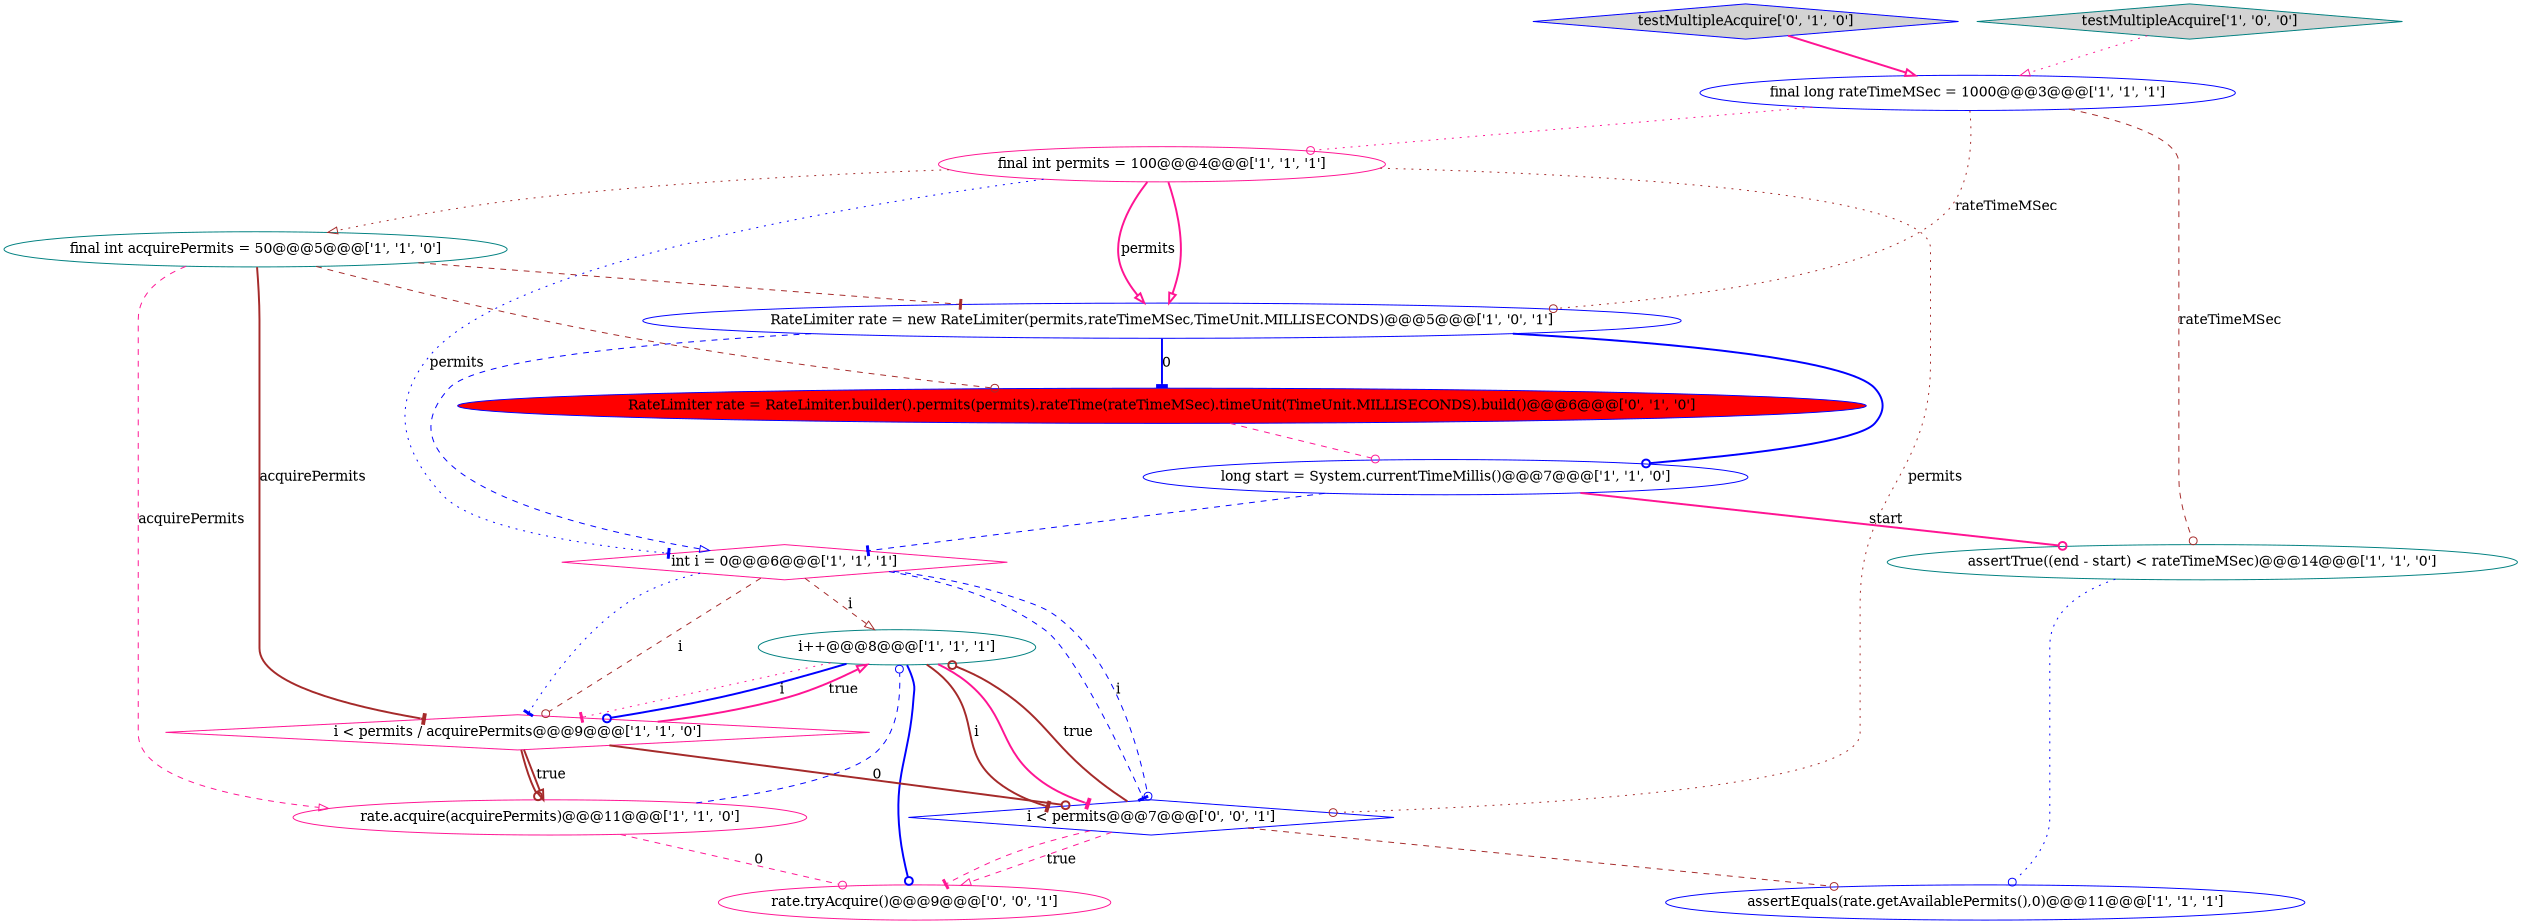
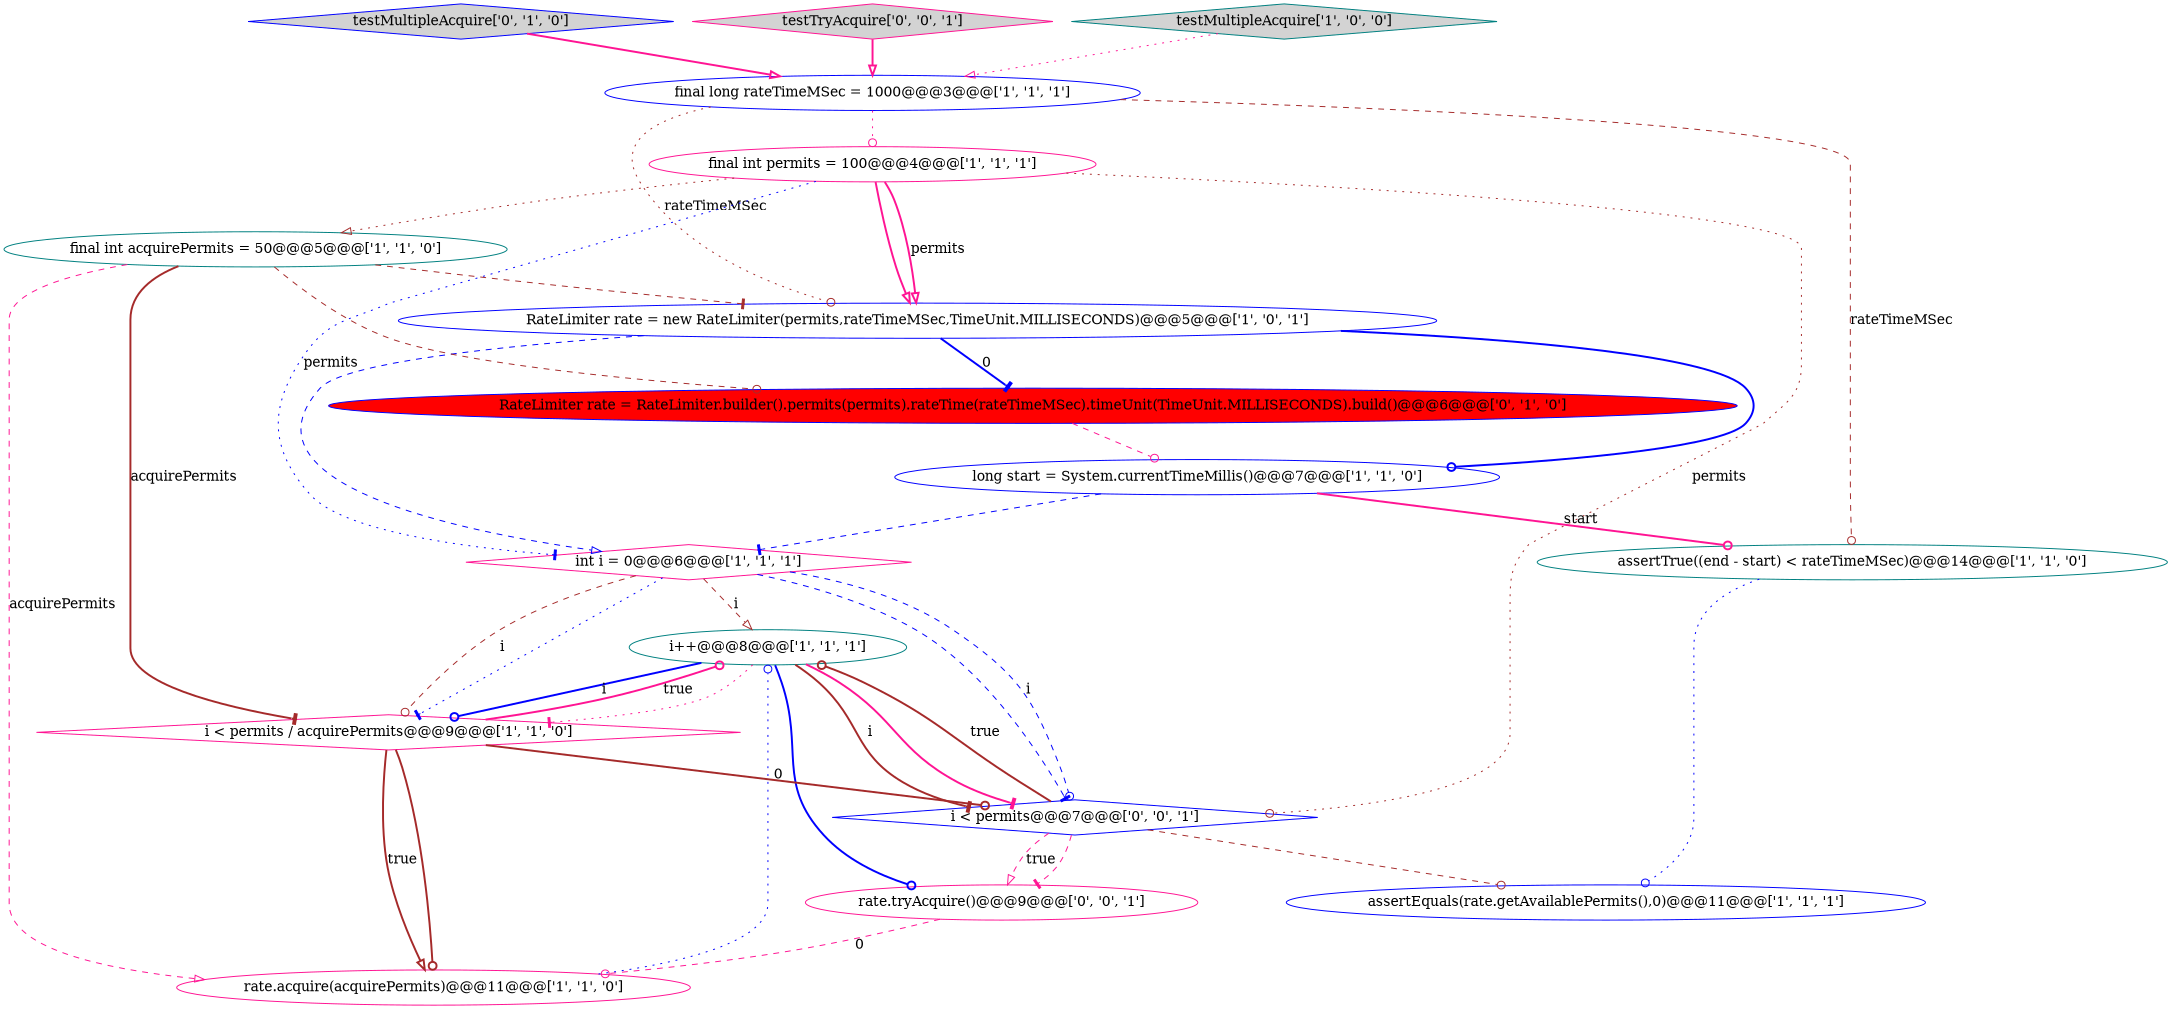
  digraph {
    node [color=blue fillcolor=white shape=ellipse style=filled]
    edge [arrowhead=odot color=brown style=bold]
    n1 [color=teal label="i++@@@8@@@['1', '1', '1']"]
    n2 [label="i < permits@@@7@@@['0', '0', '1']" shape=diamond]
    n3 [color=deeppink label="i < permits / acquirePermits@@@9@@@['1', '1', '0']" shape=diamond]
    n4 [color=deeppink label="rate.tryAcquire()@@@9@@@['0', '0', '1']"]
    n5 [label="assertEquals(rate.getAvailablePermits(),0)@@@11@@@['1', '1', '1']"]
    n6 [color=deeppink label="rate.acquire(acquirePermits)@@@11@@@['1', '1', '0']"]
    n7 [color=teal label="assertTrue((end - start) < rateTimeMSec)@@@14@@@['1', '1', '0']"]
    n8 [fillcolor=lightgray label="testMultipleAcquire['0', '1', '0']" shape=diamond]
    n9 [label="final long rateTimeMSec = 1000@@@3@@@['1', '1', '1']"]
    n10 [label="RateLimiter rate = new RateLimiter(permits,rateTimeMSec,TimeUnit.MILLISECONDS)@@@5@@@['1', '0', '1']"]
    n11 [color=deeppink label="final int permits = 100@@@4@@@['1', '1', '1']"]
    n12 [fillcolor=red label="RateLimiter rate = RateLimiter.builder().permits(permits).rateTime(rateTimeMSec).timeUnit(TimeUnit.MILLISECONDS).build()@@@6@@@['0', '1', '0']"]
    n13 [color=deeppink label="int i = 0@@@6@@@['1', '1', '1']" shape=diamond]
    n14 [label="long start = System.currentTimeMillis()@@@7@@@['1', '1', '0']"]
    n15 [color=teal label="final int acquirePermits = 50@@@5@@@['1', '1', '0']"]
+   n16 [color=deeppink fillcolor=lightgray label="testTryAcquire['0', '0', '1']" shape=diamond]
    n17 [color=teal fillcolor=lightgray label="testMultipleAcquire['1', '0', '0']" shape=diamond]
    n1 -> n2 [arrowhead=tee label=i]
    n1 -> n2 [arrowhead=tee color=deeppink]
    n1 -> n3 [arrowhead=tee color=deeppink style=dotted]
    n1 -> n3 [color=blue label=i]
    n1 -> n4 [color=blue]
    n2 -> n1 [label=true]
    n2 -> n4 [arrowhead=onormal color=deeppink label=true style=dashed]
    n2 -> n4 [arrowhead=tee color=deeppink style=dashed]
    n2 -> n5 [style=dashed]
-   n3 -> n1 [arrowhead=onormal color=deeppink label=true]
+   n3 -> n1 [color=deeppink label=true]
    n3 -> n2 [label=0]
    n3 -> n6
    n3 -> n6 [arrowhead=onormal label=true]
-   n6 -> n1 [color=blue style=dashed]
-   n6 -> n4 [color=deeppink label=0 style=dashed]
+   n6 -> n1 [color=blue style=dotted]
+   n4 -> n6 [color=deeppink label=0 style=dashed]
    n7 -> n5 [color=blue style=dotted]
    n8 -> n9 [arrowhead=onormal color=deeppink]
    n9 -> n7 [label=rateTimeMSec style=dashed]
    n9 -> n10 [label=rateTimeMSec style=dotted]
    n9 -> n11 [color=deeppink style=dotted]
    n10 -> n12 [arrowhead=tee color=blue label=0]
    n10 -> n13 [arrowhead=onormal color=blue style=dashed]
    n10 -> n14 [color=blue]
    n11 -> n2 [label=permits style=dotted]
    n11 -> n10 [arrowhead=onormal color=deeppink]
    n11 -> n10 [arrowhead=onormal color=deeppink label=permits]
    n11 -> n13 [arrowhead=tee color=blue label=permits style=dotted]
    n11 -> n15 [arrowhead=onormal style=dotted]
    n12 -> n14 [color=deeppink style=dashed]
    n13 -> n1 [arrowhead=onormal label=i style=dashed]
    n13 -> n2 [arrowhead=tee color=blue style=dashed]
    n13 -> n2 [color=blue label=i style=dashed]
    n13 -> n3 [arrowhead=tee color=blue style=dotted]
    n13 -> n3 [label=i style=dashed]
    n14 -> n7 [color=deeppink label=start]
    n14 -> n13 [arrowhead=tee color=blue style=dashed]
    n15 -> n3 [arrowhead=tee label=acquirePermits]
    n15 -> n6 [arrowhead=onormal color=deeppink label=acquirePermits style=dashed]
    n15 -> n10 [arrowhead=tee style=dashed]
    n15 -> n12 [style=dashed]
+   n16 -> n9 [arrowhead=onormal color=deeppink]
    n17 -> n9 [arrowhead=onormal color=deeppink style=dotted]
  }
